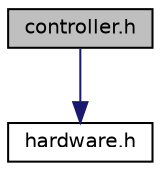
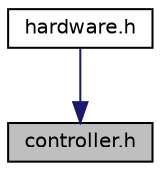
  digraph {
    node [color=black fontname=Helvetica fontsize=10 shape=record style=filled]
    n1 [fillcolor=grey75 fontcolor=black height=0.2 label="controller.h" width=0.4]
    n2 [fillcolor=white height=0.2 label="hardware.h" width=0.4]
-   n1 -> n2 [color=midnightblue fontname=Helvetica fontsize=10 labelfontname=Helvetica labelfontsize=10 style=solid]
+   n2 -> n1 [color=midnightblue fontname=Helvetica fontsize=10 labelfontname=Helvetica labelfontsize=10 style=solid]
  }
